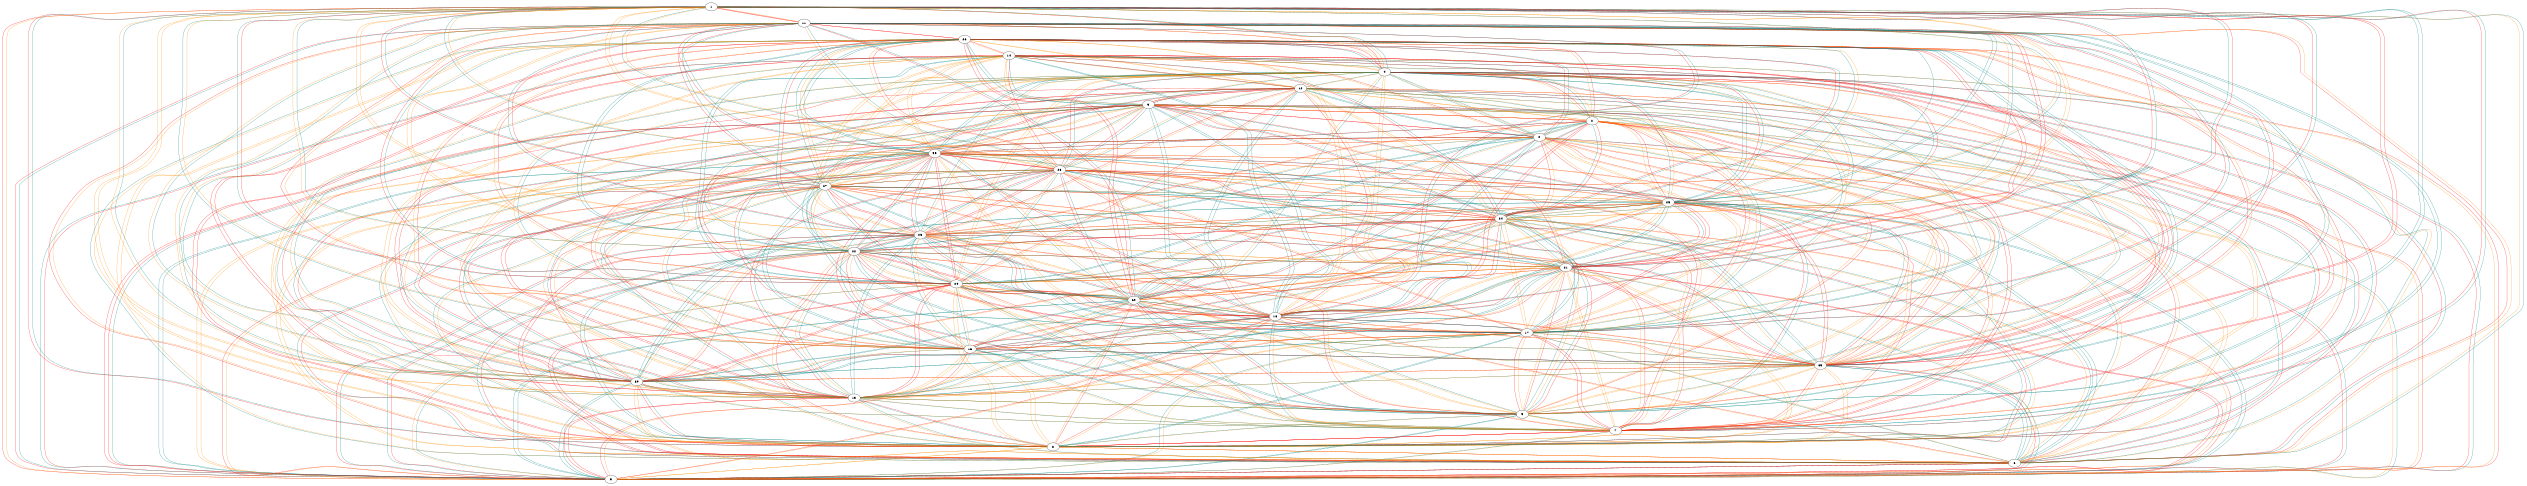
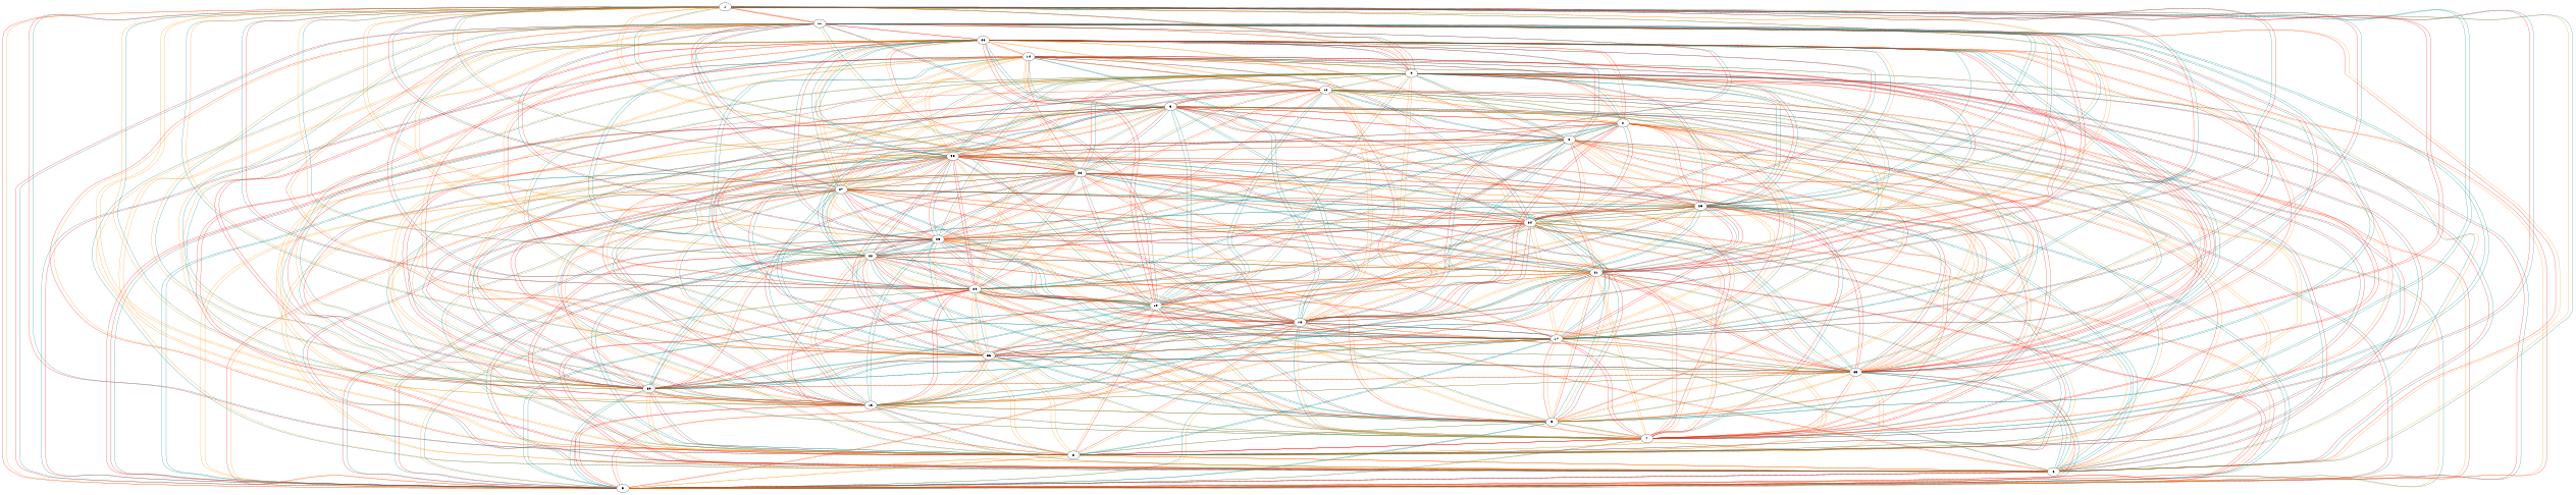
  graph {
    edge [color=teal]
    1
    11
    4
    5
    6
    8
    7
    9
    13
    n10 [label=80]
    n11 [label=65]
-   16
+   16 [label=86]
    17
    18
-   19 [label=69]
+   19
    20
    21
    22
    23
    24
    25
    27
    28
    n24 [label=99]
    26
    0
    2
    3
    12
    14
    1 -- 11 [color=red]
    1 -- 11 [color=red]
    1 -- 4 [color=red]
    1 -- 5 [color=red]
    1 -- 6 [color=darkorange]
    1 -- 8 [color=red]
    1 -- 7 [color=red]
    1 -- 9
    1 -- 13 [color=darkorange]
    1 -- n10 [color=darkorange]
    1 -- n11 [color=red]
    1 -- 16
    1 -- 17 [color=red]
    1 -- 18
    1 -- 19
    1 -- 20
    1 -- 21 [color=red]
    1 -- 22 [color=darkorange]
    1 -- 23 [color=darkorange]
    1 -- 24 [color=darkorange]
    1 -- 25 [color=darkorange]
    1 -- 27 [color=red]
    1 -- 28 [color=darkorange]
    1 -- n24
    11 -- 1 [color=darkorange]
    11 -- 4 [color=red]
    11 -- 5 [color=red]
    11 -- 6 [color=red]
    11 -- 8 [color=red]
    11 -- 7
    11 -- 9
    11 -- 13 [color=darkorange]
    11 -- n10 [color=darkorange]
    11 -- n11
    11 -- 16 [color=red]
    11 -- 17 [color=red]
    11 -- 18 [color=red]
    11 -- 19 [color=red]
    11 -- 20 [color=red]
    11 -- 21 [color=red]
    11 -- 22 [color=darkorange]
    11 -- 23
    11 -- 24 [color=darkorange]
    11 -- 25
    11 -- 27 [color=red]
    11 -- 28 [color=darkorange]
    11 -- n24 [color=red]
    11 -- 26 [color=red]
    4 -- 1 [color=darkorange]
    4 -- 1
    4 -- 11 [color=darkorange]
    4 -- 5 [color=red]
    4 -- 6 [color=red]
    4 -- 8
    4 -- 7 [color=red]
    4 -- 9
    4 -- 13 [color=darkorange]
    4 -- n10 [color=darkorange]
    4 -- n11 [color=darkorange]
    4 -- 16 [color=darkorange]
    4 -- 17 [color=darkorange]
    4 -- 18 [color=darkorange]
    4 -- 19 [color=darkorange]
    4 -- 20 [color=darkorange]
    4 -- 21 [color=darkorange]
    4 -- 22
    4 -- 23
    4 -- 24 [color=red]
    4 -- 25
    4 -- 27 [color=darkorange]
    4 -- 28 [color=red]
    4 -- n24
    4 -- 26 [color=red]
    4 -- 0
    4 -- 2 [color=darkorange]
    4 -- 3 [color=darkorange]
    4 -- 12
    4 -- 14 [color=darkorange]
    5 -- 1 [color=darkorange]
    5 -- 11
    5 -- 4
    5 -- 6
    5 -- 8 [color=darkorange]
    5 -- 7 [color=darkorange]
    5 -- 9
    5 -- 13 [color=red]
    5 -- n10
    5 -- n11
    5 -- 16 [color=darkorange]
    5 -- 17 [color=darkorange]
    5 -- 18 [color=darkorange]
    5 -- 19
    5 -- 20
    5 -- 21 [color=red]
    5 -- 22 [color=red]
    5 -- 23
    5 -- 24 [color=red]
    5 -- 25
    5 -- 27 [color=darkorange]
    5 -- 28 [color=darkorange]
    5 -- n24
    5 -- 26 [color=red]
    5 -- 0
    5 -- 2
    5 -- 3 [color=red]
    5 -- 3
    5 -- 12 [color=red]
    5 -- 14 [color=red]
    6 -- 1
    6 -- 11 [color=darkorange]
    6 -- 4
    6 -- 5 [color=red]
    6 -- 5 [color=red]
    6 -- 8 [color=red]
    6 -- 13
    6 -- n10 [color=darkorange]
    6 -- n11
    6 -- 17 [color=darkorange]
    6 -- 18 [color=red]
    6 -- 20 [color=red]
    6 -- 21 [color=darkorange]
    6 -- 22 [color=red]
    6 -- 23 [color=red]
    6 -- 24
    6 -- 25
    6 -- 27 [color=red]
    6 -- 28 [color=darkorange]
    6 -- n24 [color=darkorange]
    6 -- 26 [color=darkorange]
    6 -- 0 [color=darkorange]
    6 -- 3 [color=red]
    6 -- 12 [color=red]
    6 -- 14 [color=darkorange]
    8 -- 1
    8 -- 11 [color=darkorange]
    8 -- 4 [color=red]
    8 -- 5 [color=darkorange]
    8 -- 6 [color=darkorange]
    8 -- 6 [color=darkorange]
    8 -- 7 [color=red]
    8 -- 9 [color=darkorange]
    8 -- 13 [color=red]
    8 -- n10
    8 -- n11 [color=darkorange]
    8 -- 16 [color=darkorange]
    8 -- 17
    8 -- 18 [color=darkorange]
    8 -- 19 [color=red]
    8 -- 20 [color=darkorange]
    8 -- 21 [color=darkorange]
    8 -- 22 [color=red]
    8 -- 23
    8 -- 24 [color=red]
    8 -- 25 [color=darkorange]
    8 -- 27 [color=darkorange]
    8 -- 28
    8 -- n24 [color=darkorange]
    8 -- 26 [color=darkorange]
    8 -- 0 [color=darkorange]
    8 -- 2 [color=darkorange]
    8 -- 3 [color=darkorange]
    8 -- 12 [color=red]
    8 -- 14 [color=red]
    7 -- 1
    7 -- 11
    7 -- 4 [color=red]
    7 -- 5
    7 -- 8 [color=red]
    7 -- 8 [color=red]
    7 -- 9 [color=darkorange]
    7 -- 13 [color=darkorange]
    7 -- n10 [color=darkorange]
    7 -- n11 [color=darkorange]
    7 -- 16
    7 -- 17 [color=red]
    7 -- 18 [color=darkorange]
    7 -- 19
    7 -- 20
    7 -- 21 [color=darkorange]
    7 -- 22 [color=darkorange]
    7 -- 23 [color=darkorange]
    7 -- 24 [color=red]
    7 -- 25 [color=red]
    7 -- 27 [color=red]
    7 -- 28 [color=darkorange]
    7 -- n24
    7 -- 26 [color=red]
    7 -- 0 [color=darkorange]
    7 -- 2 [color=red]
    7 -- 3
    9 -- 1
    9 -- 11
    9 -- 4 [color=darkorange]
    9 -- 5
    9 -- 8
    9 -- 7 [color=darkorange]
    9 -- 7
    9 -- 13 [color=darkorange]
    9 -- n11 [color=darkorange]
    9 -- 16
    9 -- 17 [color=darkorange]
    9 -- 18
    9 -- 19
    9 -- 20 [color=red]
    9 -- 21 [color=red]
    9 -- 22
    9 -- 23 [color=darkorange]
    9 -- 24 [color=darkorange]
    9 -- 28 [color=red]
    9 -- n24
    9 -- 26 [color=darkorange]
    9 -- 0 [color=red]
    9 -- 2 [color=darkorange]
    13 -- 1 [color=darkorange]
    13 -- 11
    13 -- 4 [color=darkorange]
    13 -- 5 [color=red]
    13 -- 6 [color=darkorange]
    13 -- 8
    13 -- 7
    13 -- 9 [color=darkorange]
    13 -- 9
    13 -- n10 [color=red]
    13 -- n11
    13 -- 16 [color=darkorange]
    13 -- 17 [color=darkorange]
    13 -- 18 [color=darkorange]
    13 -- 19
    13 -- 20 [color=red]
    13 -- 21 [color=red]
    13 -- 22
    13 -- 23
    13 -- 24 [color=darkorange]
    13 -- 25
    13 -- 27
    13 -- 28
    13 -- n24 [color=red]
    13 -- 26 [color=red]
    13 -- 0 [color=red]
    13 -- 3 [color=darkorange]
    13 -- 12 [color=red]
    13 -- 14 [color=darkorange]
    n10 -- 1
    n10 -- 11
    n10 -- 4
    n10 -- 5
    n10 -- 6 [color=darkorange]
    n10 -- 8 [color=red]
    n10 -- 7
    n10 -- 13
    n10 -- 13 [color=darkorange]
    n10 -- n11 [color=darkorange]
    n10 -- 16
    n10 -- 17
    n10 -- 18
    n10 -- 19
    n10 -- 20 [color=red]
    n10 -- 21
    n10 -- 22 [color=red]
    n10 -- 23 [color=darkorange]
    n10 -- 24 [color=darkorange]
    n10 -- 25
    n10 -- 27 [color=darkorange]
    n10 -- 28 [color=red]
    n10 -- n24
    n10 -- 26
    n10 -- 3 [color=red]
    n10 -- 12 [color=red]
    n10 -- 14
    n11 -- 1 [color=red]
    n11 -- 11 [color=red]
    n11 -- 4 [color=red]
    n11 -- 5 [color=red]
    n11 -- 6
    n11 -- 8 [color=darkorange]
    n11 -- 7 [color=red]
    n11 -- 9 [color=darkorange]
    n11 -- 13 [color=darkorange]
    n11 -- n10 [color=red]
    n11 -- 16
    n11 -- 17
    n11 -- 18 [color=red]
    n11 -- 19 [color=darkorange]
    n11 -- 20
    n11 -- 21 [color=red]
    n11 -- 22 [color=darkorange]
    n11 -- 23
    n11 -- 24
    n11 -- 25 [color=red]
    n11 -- 27
    n11 -- 28 [color=red]
    n11 -- n24 [color=red]
    n11 -- 26
    n11 -- 0 [color=red]
    n11 -- 2 [color=red]
    n11 -- 3
    n11 -- 12
    n11 -- 14 [color=red]
    n11 -- 14 [color=red]
    16 -- 1 [color=darkorange]
    16 -- 11 [color=darkorange]
    16 -- 4
    16 -- 5 [color=red]
    16 -- 8 [color=darkorange]
    16 -- 7 [color=darkorange]
    16 -- 9
    16 -- 13 [color=darkorange]
    16 -- n10 [color=darkorange]
    16 -- n11
    16 -- n11 [color=red]
    16 -- 17 [color=darkorange]
    16 -- 18 [color=red]
    16 -- 19
    16 -- 20 [color=darkorange]
    16 -- 21
    16 -- 22 [color=darkorange]
    16 -- 23 [color=darkorange]
    16 -- 24 [color=darkorange]
    16 -- 25
    16 -- 27
    16 -- 28
    16 -- n24 [color=darkorange]
    16 -- 26 [color=red]
    16 -- 0 [color=darkorange]
    17 -- 1
    17 -- 11
    17 -- 4
    17 -- 5
    17 -- 6
    17 -- 8
    17 -- 7 [color=red]
    17 -- 9 [color=red]
    17 -- 13 [color=darkorange]
    17 -- n10
    17 -- n11 [color=darkorange]
    17 -- 16 [color=darkorange]
    17 -- 16 [color=red]
    17 -- 18
    17 -- 19 [color=red]
    17 -- 20
    17 -- 21 [color=darkorange]
    17 -- 22 [color=red]
    17 -- 23 [color=red]
    17 -- 24 [color=darkorange]
    17 -- 25 [color=red]
    17 -- 27
    17 -- 28 [color=darkorange]
    17 -- n24
    17 -- 26
    17 -- 0 [color=darkorange]
    17 -- 2 [color=darkorange]
    17 -- 3
    17 -- 12 [color=darkorange]
    18 -- 1 [color=red]
    18 -- 11
    18 -- 4 [color=darkorange]
    18 -- 5 [color=red]
    18 -- 6 [color=darkorange]
    18 -- 8 [color=red]
    18 -- 7
    18 -- 9 [color=darkorange]
    18 -- 13
    18 -- n10 [color=red]
    18 -- n11 [color=darkorange]
    18 -- 16
    18 -- 17 [color=red]
    18 -- 17
    18 -- 19
    18 -- 20 [color=darkorange]
    18 -- 21 [color=darkorange]
    18 -- 22 [color=red]
    18 -- 23
    18 -- 24
    18 -- 25 [color=darkorange]
    18 -- 27 [color=red]
    18 -- 28 [color=darkorange]
    18 -- n24
    18 -- 26 [color=darkorange]
    18 -- 0
    18 -- 2 [color=red]
    18 -- 3
    18 -- 12 [color=darkorange]
    18 -- 14
    19 -- 1 [color=darkorange]
    19 -- 11
    19 -- 4
    19 -- 5
    19 -- 8 [color=darkorange]
    19 -- 7 [color=darkorange]
    19 -- 9 [color=red]
    19 -- 13 [color=darkorange]
    19 -- n10
    19 -- n11
    19 -- 16 [color=darkorange]
    19 -- 17 [color=darkorange]
    19 -- 18 [color=darkorange]
    19 -- 18
    19 -- 20 [color=red]
    19 -- 21 [color=darkorange]
    19 -- 22
    19 -- 23 [color=red]
    19 -- 24
    19 -- 25 [color=darkorange]
    19 -- 27
    19 -- 28
    19 -- n24 [color=darkorange]
    19 -- 26 [color=red]
    19 -- 0
    19 -- 2 [color=red]
    19 -- 3
    19 -- 12
    20 -- 1 [color=red]
    20 -- 11
    20 -- 4 [color=darkorange]
    20 -- 5 [color=darkorange]
    20 -- 6 [color=red]
    20 -- 8 [color=darkorange]
    20 -- 7 [color=darkorange]
    20 -- 9 [color=darkorange]
    20 -- 13 [color=red]
    20 -- n10 [color=red]
    20 -- n11 [color=darkorange]
    20 -- 16
    20 -- 17
    20 -- 18 [color=red]
    20 -- 19 [color=darkorange]
    20 -- 19 [color=darkorange]
    20 -- 21 [color=red]
    20 -- 22 [color=darkorange]
    20 -- 23 [color=darkorange]
    20 -- 24 [color=red]
    20 -- 25
    20 -- 27 [color=red]
    20 -- 28
    20 -- n24 [color=red]
    20 -- 26 [color=red]
    20 -- 0 [color=darkorange]
    20 -- 2
    20 -- 3 [color=red]
    20 -- 12 [color=darkorange]
    20 -- 14
    21 -- 1
    21 -- 11 [color=red]
    21 -- 4
    21 -- 5 [color=red]
    21 -- 6
    21 -- 8 [color=darkorange]
    21 -- 7 [color=darkorange]
    21 -- 9 [color=darkorange]
    21 -- 13 [color=darkorange]
    21 -- n10
    21 -- n11 [color=red]
    21 -- 16 [color=red]
    21 -- 17 [color=darkorange]
    21 -- 18
    21 -- 19 [color=red]
    21 -- 20 [color=darkorange]
    21 -- 20 [color=darkorange]
    21 -- 22 [color=red]
    21 -- 23 [color=darkorange]
    21 -- 24
    21 -- 25
    21 -- 27 [color=darkorange]
    21 -- 28
    21 -- n24 [color=darkorange]
    21 -- 26 [color=red]
    21 -- 3 [color=darkorange]
    21 -- 14 [color=red]
    22 -- 1
    22 -- 11 [color=darkorange]
    22 -- 4 [color=darkorange]
    22 -- 5
    22 -- 6
    22 -- 8 [color=darkorange]
    22 -- 7 [color=darkorange]
    22 -- 9
    22 -- 13 [color=darkorange]
    22 -- n10 [color=darkorange]
    22 -- n11 [color=red]
    22 -- 16 [color=red]
    22 -- 17 [color=red]
    22 -- 18 [color=red]
    22 -- 19
    22 -- 20
    22 -- 21 [color=darkorange]
    22 -- 21
    22 -- 23
    22 -- 24 [color=red]
    22 -- 25 [color=darkorange]
    22 -- 27 [color=darkorange]
    22 -- 28
    22 -- n24
    22 -- 26
    22 -- 0
    22 -- 3
    23 -- 1 [color=darkorange]
    23 -- 11 [color=red]
    23 -- 4 [color=darkorange]
    23 -- 5 [color=red]
    23 -- 6 [color=red]
    23 -- 8
    23 -- 7 [color=red]
    23 -- 9 [color=darkorange]
    23 -- 13
    23 -- n10
    23 -- n11 [color=red]
    23 -- 16
    23 -- 17
    23 -- 18 [color=red]
    23 -- 19
    23 -- 20
    23 -- 21 [color=darkorange]
    23 -- 22 [color=red]
    23 -- 22
    23 -- 24
    23 -- 25 [color=darkorange]
    23 -- 27 [color=red]
    23 -- 28 [color=red]
    23 -- n24
    23 -- 26 [color=red]
    23 -- 0
    23 -- 2 [color=darkorange]
    23 -- 3 [color=darkorange]
    23 -- 12 [color=darkorange]
    23 -- 14 [color=darkorange]
    24 -- 1 [color=darkorange]
    24 -- 11
    24 -- 4
    24 -- 5 [color=darkorange]
    24 -- 6 [color=darkorange]
    24 -- 8
    24 -- 7 [color=darkorange]
    24 -- 9
    24 -- 13
    24 -- n10 [color=red]
    24 -- n11 [color=darkorange]
    24 -- 16 [color=red]
    24 -- 17 [color=darkorange]
    24 -- 18 [color=red]
    24 -- 19 [color=red]
    24 -- 20
    24 -- 21 [color=darkorange]
    24 -- 22 [color=red]
    24 -- 23 [color=red]
    24 -- 23 [color=darkorange]
    24 -- 25
    24 -- 27 [color=darkorange]
    24 -- 28 [color=red]
    24 -- n24 [color=red]
    24 -- 26
    24 -- 0 [color=darkorange]
    24 -- 2 [color=red]
    24 -- 3
    24 -- 12 [color=darkorange]
    24 -- 14
    25 -- 1
    25 -- 11
    25 -- 4
    25 -- 5
    25 -- 6
    25 -- 8
    25 -- 7 [color=darkorange]
    25 -- 13
    25 -- n10
    25 -- n11 [color=red]
    25 -- 16 [color=red]
    25 -- 17 [color=red]
    25 -- 18 [color=darkorange]
    25 -- 19 [color=darkorange]
    25 -- 20 [color=darkorange]
    25 -- 21 [color=red]
    25 -- 22
    25 -- 23 [color=red]
    25 -- 24 [color=red]
    25 -- 24 [color=darkorange]
    25 -- 27 [color=darkorange]
    25 -- 28 [color=darkorange]
    25 -- n24 [color=red]
    25 -- 26 [color=darkorange]
    25 -- 0 [color=darkorange]
    25 -- 2 [color=red]
    25 -- 3 [color=red]
    25 -- 12 [color=darkorange]
    25 -- 14
    27 -- 1
    27 -- 11
    27 -- 4 [color=darkorange]
    27 -- 5 [color=red]
    27 -- 6
    27 -- 8
    27 -- 7 [color=darkorange]
    27 -- 13 [color=darkorange]
    27 -- n10 [color=red]
    27 -- n11
    27 -- 16
    27 -- 17
    27 -- 18 [color=darkorange]
    27 -- 19
    27 -- 20
    27 -- 21 [color=red]
    27 -- 22 [color=darkorange]
    27 -- 23 [color=red]
    27 -- 24 [color=red]
    27 -- 25
    27 -- 28 [color=red]
    27 -- n24 [color=red]
    27 -- 26 [color=darkorange]
    27 -- 26 [color=darkorange]
    27 -- 3 [color=darkorange]
    27 -- 12
    27 -- 14 [color=darkorange]
    28 -- 1 [color=darkorange]
    28 -- 11
    28 -- 4
    28 -- 5 [color=darkorange]
    28 -- 6 [color=red]
    28 -- 8 [color=darkorange]
    28 -- 7 [color=red]
    28 -- 9
    28 -- 13 [color=red]
    28 -- n10
    28 -- n11
    28 -- 16 [color=red]
    28 -- 17 [color=red]
    28 -- 18 [color=red]
    28 -- 19 [color=red]
    28 -- 20 [color=darkorange]
    28 -- 21
    28 -- 22 [color=red]
    28 -- 23 [color=red]
    28 -- 24 [color=red]
    28 -- 25 [color=darkorange]
    28 -- 27
    28 -- 27 [color=darkorange]
    28 -- n24 [color=red]
    28 -- 26 [color=red]
    28 -- 3
    28 -- 12
    28 -- 14 [color=red]
    n24 -- 1 [color=darkorange]
    n24 -- 11
    n24 -- 4
    n24 -- 5
    n24 -- 6 [color=darkorange]
    n24 -- 8
    n24 -- 7 [color=red]
    n24 -- 9 [color=red]
    n24 -- 13 [color=red]
    n24 -- n10 [color=red]
    n24 -- n11 [color=darkorange]
    n24 -- 16
    n24 -- 17
    n24 -- 18 [color=red]
    n24 -- 19 [color=darkorange]
    n24 -- 20 [color=red]
    n24 -- 21
    n24 -- 22 [color=red]
    n24 -- 23 [color=red]
    n24 -- 24 [color=darkorange]
    n24 -- 25 [color=darkorange]
    n24 -- 27 [color=darkorange]
    n24 -- 28 [color=red]
    n24 -- 28 [color=red]
    n24 -- 26
    n24 -- 0 [color=red]
    n24 -- 2
    n24 -- 3 [color=darkorange]
    n24 -- 12 [color=red]
    n24 -- 14 [color=darkorange]
    26 -- 11 [color=red]
    26 -- 4
    26 -- 5 [color=darkorange]
    26 -- 6
    26 -- 8 [color=darkorange]
    26 -- 7 [color=darkorange]
    26 -- 9 [color=red]
    26 -- 13 [color=red]
    26 -- n10 [color=darkorange]
    26 -- n11
    26 -- 16 [color=darkorange]
    26 -- 17
    26 -- 18 [color=darkorange]
    26 -- 19 [color=red]
    26 -- 20 [color=darkorange]
    26 -- 21 [color=red]
    26 -- 22
    26 -- 23
    26 -- 24 [color=red]
    26 -- 25
    26 -- 25
    26 -- 27
    26 -- 28 [color=darkorange]
    26 -- n24
    26 -- 0 [color=red]
    26 -- 2 [color=darkorange]
    26 -- 3
    26 -- 12 [color=darkorange]
    26 -- 14 [color=darkorange]
    0 -- 4 [color=darkorange]
    0 -- 4
    0 -- 5 [color=red]
    0 -- 6 [color=darkorange]
    0 -- 8
    0 -- 7 [color=red]
    0 -- 9 [color=darkorange]
    0 -- 13
    0 -- n11 [color=darkorange]
    0 -- 16 [color=red]
    0 -- 17 [color=darkorange]
    0 -- 18
    0 -- 19 [color=red]
    0 -- 20
    0 -- 22
    0 -- 23 [color=darkorange]
    0 -- 24 [color=red]
    0 -- 25 [color=red]
    0 -- n24 [color=darkorange]
    0 -- 26
    0 -- 2
    0 -- 3 [color=red]
    0 -- 12
    0 -- 14 [color=red]
    2 -- 4 [color=red]
    2 -- 5 [color=darkorange]
    2 -- 8 [color=darkorange]
    2 -- 7 [color=red]
    2 -- 9 [color=darkorange]
    2 -- n11 [color=darkorange]
    2 -- 17 [color=red]
    2 -- 18 [color=red]
    2 -- 19
    2 -- 20
    2 -- 23 [color=red]
    2 -- 24
    2 -- 25 [color=darkorange]
    2 -- n24 [color=red]
    2 -- 26 [color=red]
    2 -- 0 [color=darkorange]
    2 -- 0
    2 -- 3 [color=red]
    2 -- 12 [color=darkorange]
    2 -- 14 [color=darkorange]
    3 -- 4
    3 -- 5 [color=red]
    3 -- 6
    3 -- 8 [color=darkorange]
    3 -- 7 [color=red]
    3 -- 13
    3 -- n10
    3 -- n11 [color=darkorange]
    3 -- 17 [color=darkorange]
    3 -- 18
    3 -- 19
    3 -- 20 [color=red]
    3 -- 21 [color=red]
    3 -- 22
    3 -- 23
    3 -- 24 [color=red]
    3 -- 25
    3 -- 27 [color=darkorange]
    3 -- 28 [color=red]
    3 -- n24 [color=red]
    3 -- 26
    3 -- 0 [color=red]
    3 -- 2 [color=red]
    3 -- 2 [color=darkorange]
    3 -- 12 [color=red]
    3 -- 14
    12 -- 4 [color=darkorange]
    12 -- 5 [color=darkorange]
    12 -- 6
    12 -- 8
    12 -- 13
    12 -- n10 [color=red]
    12 -- n10 [color=red]
    12 -- n11 [color=darkorange]
    12 -- 17
    12 -- 18 [color=red]
    12 -- 19
    12 -- 20 [color=red]
    12 -- 23 [color=red]
    12 -- 24 [color=darkorange]
    12 -- 25
    12 -- 27 [color=darkorange]
    12 -- 28 [color=darkorange]
    12 -- n24
    12 -- 26 [color=darkorange]
    12 -- 0
    12 -- 2 [color=darkorange]
    12 -- 3 [color=red]
    12 -- 14
    14 -- 4 [color=darkorange]
    14 -- 5
    14 -- 6
    14 -- 8 [color=red]
    14 -- 13 [color=darkorange]
    14 -- n10 [color=darkorange]
    14 -- n11 [color=red]
    14 -- 18
    14 -- 20
    14 -- 21
    14 -- 23 [color=darkorange]
    14 -- 24 [color=red]
    14 -- 25 [color=red]
    14 -- 27 [color=darkorange]
    14 -- 28 [color=darkorange]
    14 -- n24 [color=darkorange]
    14 -- 26 [color=red]
    14 -- 0 [color=darkorange]
    14 -- 2
    14 -- 3 [color=darkorange]
    14 -- 12 [color=darkorange]
    14 -- 12 [color=red]
  }
